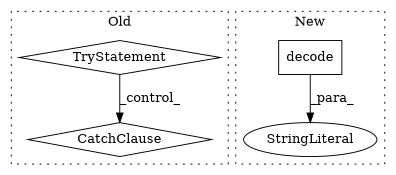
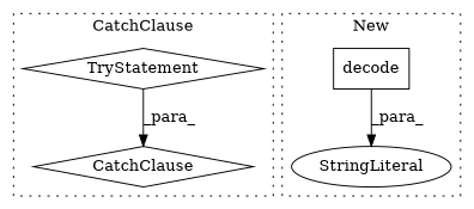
  digraph {
    node [shape=diamond]
    n1 [a=12 l="13,2" label=CatchClause s="981,1017"]
    n2 [a=54 l=4 label=TryStatement s=745]
    n3 [a=32 l="7,1" label=decode s="1390,1404" shape=box]
    n4 [a=45 l=7 label=StringLiteral s=1397 shape=ellipse]
    subgraph cluster_1 {
-     label=Old
+     label=CatchClause
      style=dotted
      n1
      n2
    }
    subgraph cluster_2 {
      label=New
      style=dotted
      n3
      n4
    }
-   n2 -> n1 [label=_control_]
+   n2 -> n1 [label=_para_]
    n3 -> n4 [label=_para_]
  }
